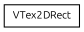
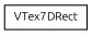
  digraph {
    rankdir=TB
    fontname=Ubuntu
-   n1 [color=black fillcolor=white fontname=Ubuntu fontsize=10 height=0.2 label=VTex2DRect shape=record style=filled width=0.4]
+   n1 [color=black fillcolor=white fontname=Ubuntu fontsize=10 height=0.2 label=VTex7DRect shape=record style=filled width=0.4]
  }
